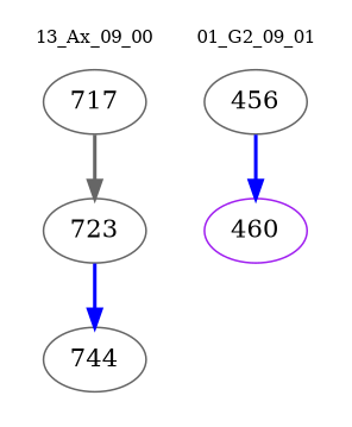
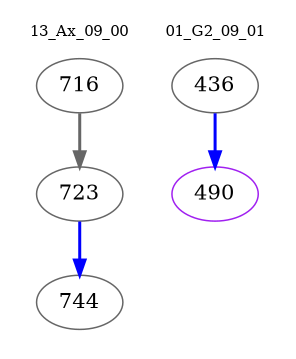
  digraph {
    node [color=gray40]
    edge [color=blue style=bold]
-   n1 [label=717]
+   n1 [label=716]
    n2 [label=723]
    n3 [label=744]
-   n4 [label=456]
-   n5 [color=purple label=460]
+   n4 [label=436]
+   n5 [color=purple label=490]
    subgraph cluster_1 {
      color=white
      fontsize=10
      label="13_Ax_09_00"
      n1
      n2
      n3
    }
    subgraph cluster_2 {
      color=white
      fontsize=10
      label="01_G2_09_01"
      n4
      n5
    }
    n1 -> n2 [color=gray40]
    n2 -> n3
    n4 -> n5
  }
